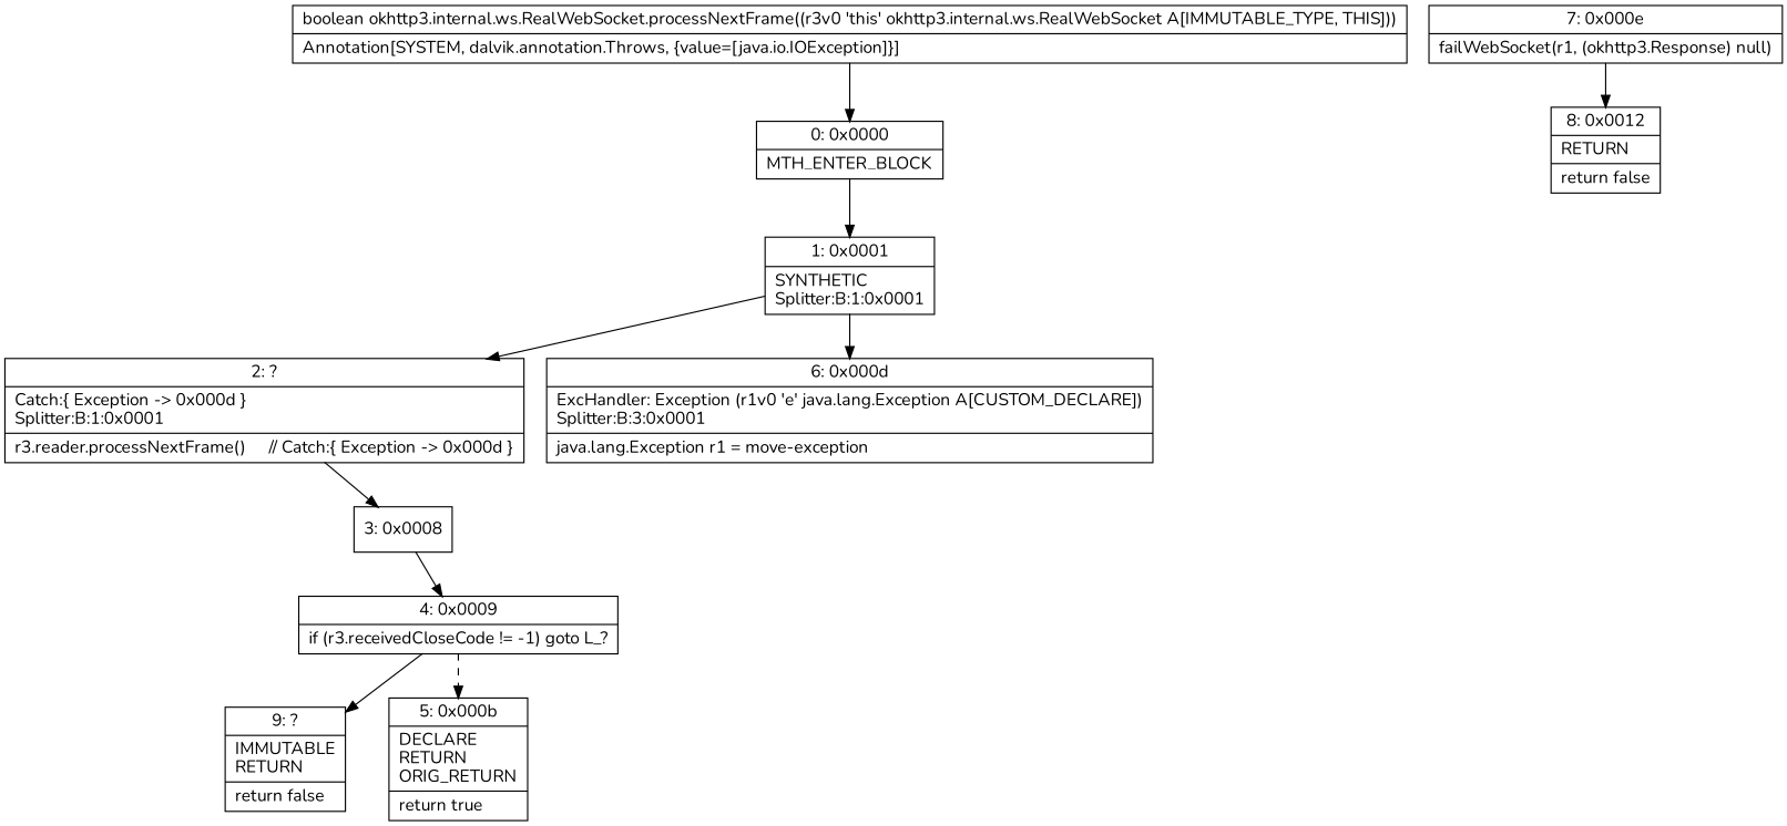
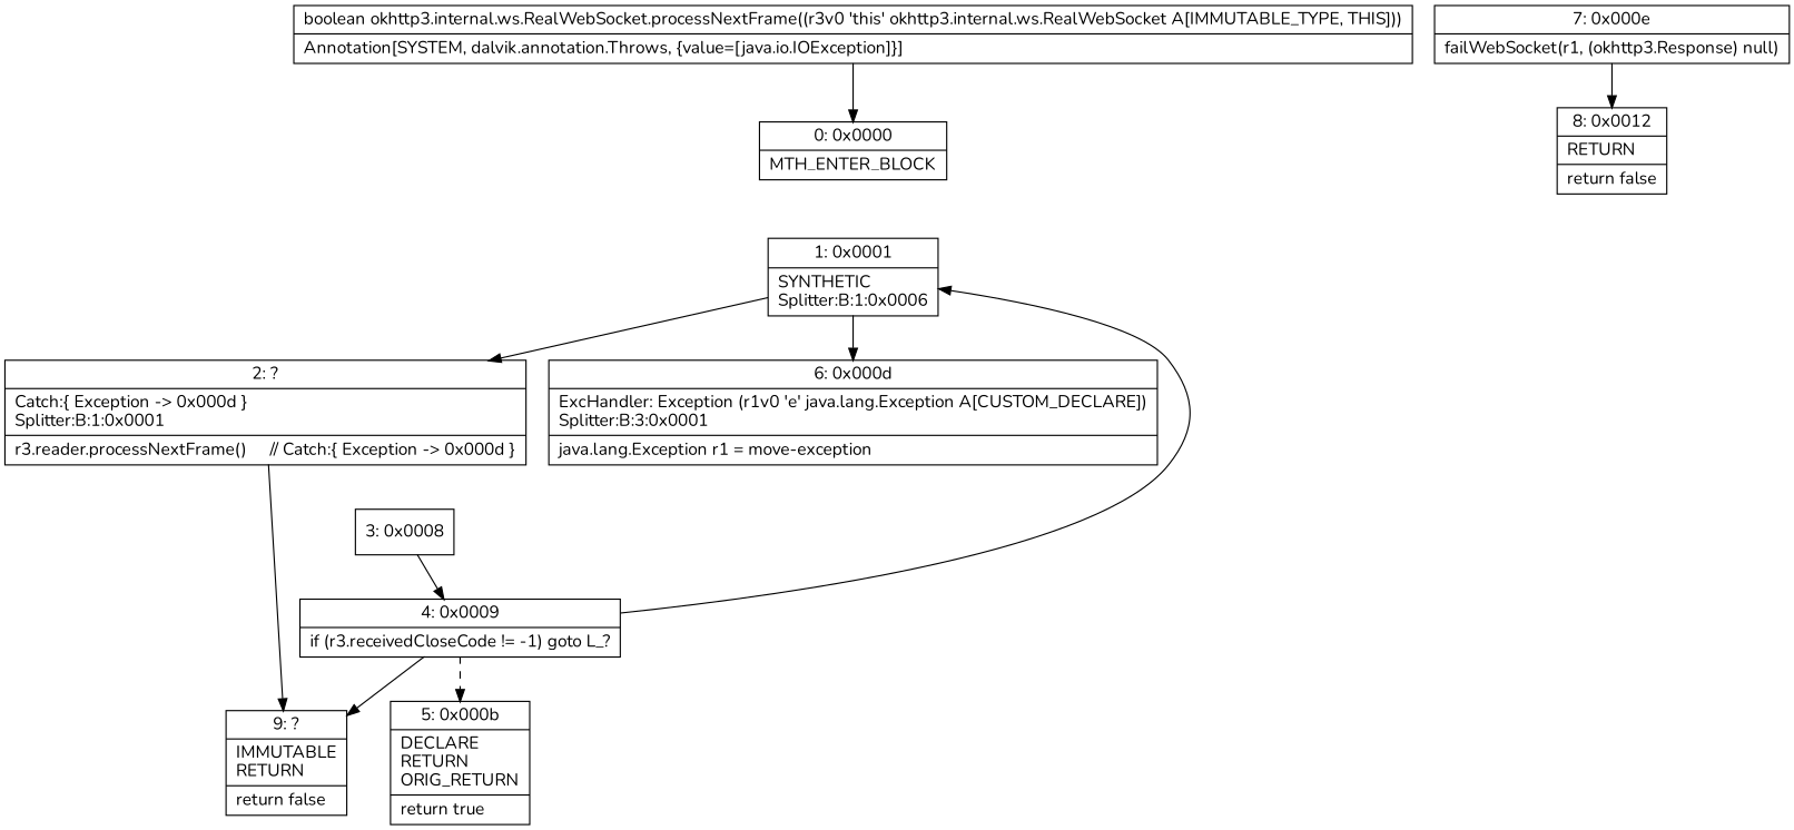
  digraph {
    fontname=Nunito
    node [fontname=Nunito shape=record]
    edge [fontname=Nunito]
    n1 [label="{0\:\ 0x0000|MTH_ENTER_BLOCK\l}"]
-   n2 [label="{1\:\ 0x0001|SYNTHETIC\lSplitter:B:1:0x0001\l}"]
+   n2 [label="{1\:\ 0x0001|SYNTHETIC\lSplitter:B:1:0x0006\l}"]
    n3 [label="{2\:\ ?|Catch:\{ Exception \-\> 0x000d \}\lSplitter:B:1:0x0001\l|r3.reader.processNextFrame()     \/\/ Catch:\{ Exception \-\> 0x000d \}\l}"]
    n4 [label="{6\:\ 0x000d|ExcHandler: Exception (r1v0 'e' java.lang.Exception A[CUSTOM_DECLARE])\lSplitter:B:3:0x0001\l|java.lang.Exception r1 = move\-exception\l}"]
    n5 [label="{3\:\ 0x0008}"]
    n6 [label="{4\:\ 0x0009|if (r3.receivedCloseCode != \-1) goto L_?\l}"]
    n7 [label="{5\:\ 0x000b|DECLARE\lRETURN\lORIG_RETURN\l|return true\l}"]
    n8 [label="{9\:\ ?|IMMUTABLE\lRETURN\l|return false\l}"]
    n9 [label="{7\:\ 0x000e|failWebSocket(r1, (okhttp3.Response) null)\l}"]
    n10 [label="{8\:\ 0x0012|RETURN\l|return false\l}"]
    n11 [label="{boolean okhttp3.internal.ws.RealWebSocket.processNextFrame((r3v0 'this' okhttp3.internal.ws.RealWebSocket A[IMMUTABLE_TYPE, THIS]))  | Annotation[SYSTEM, dalvik.annotation.Throws, \{value=[java.io.IOException]\}]\l}"]
-   n1 -> n2
+   n6 -> n2
    n2 -> n3
    n2 -> n4
-   n3 -> n5
+   n3 -> n8
    n5 -> n6
    n6 -> n7 [style=dashed]
    n6 -> n8
    n9 -> n10
    n11 -> n1
  }
